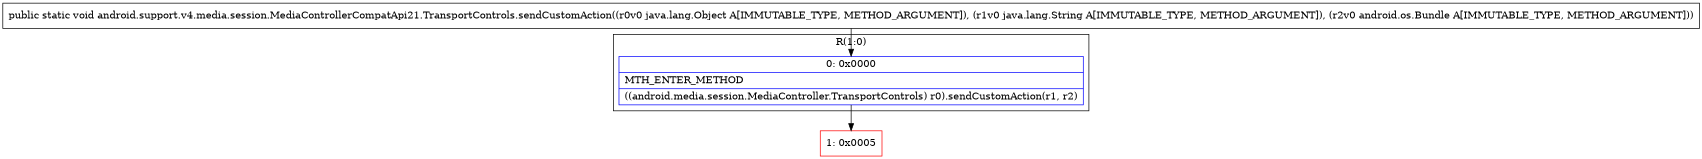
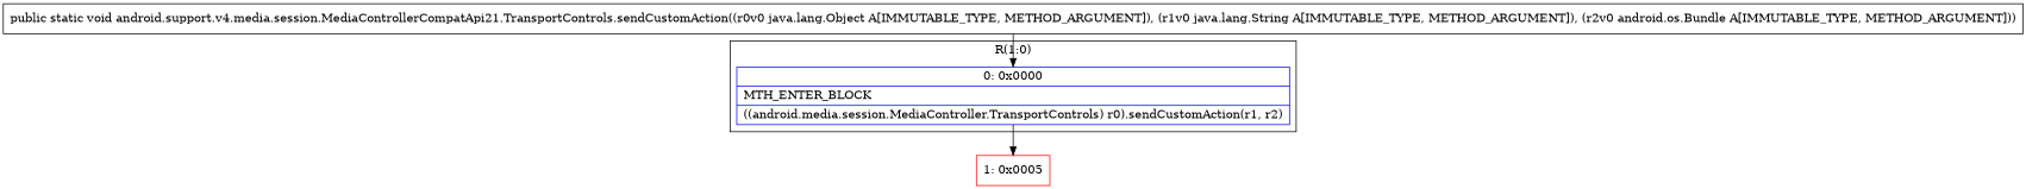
  digraph {
    node [shape=record]
-   n1 [color=blue label="{0\:\ 0x0000|MTH_ENTER_METHOD\l|((android.media.session.MediaController.TransportControls) r0).sendCustomAction(r1, r2)\l}"]
+   n1 [color=blue label="{0\:\ 0x0000|MTH_ENTER_BLOCK\l|((android.media.session.MediaController.TransportControls) r0).sendCustomAction(r1, r2)\l}"]
    n2 [color=red label="{1\:\ 0x0005}"]
    n3 [label="{public static void android.support.v4.media.session.MediaControllerCompatApi21.TransportControls.sendCustomAction((r0v0 java.lang.Object A[IMMUTABLE_TYPE, METHOD_ARGUMENT]), (r1v0 java.lang.String A[IMMUTABLE_TYPE, METHOD_ARGUMENT]), (r2v0 android.os.Bundle A[IMMUTABLE_TYPE, METHOD_ARGUMENT])) }"]
    subgraph cluster_1 {
      label="R(1:0)"
      n1
    }
    n1 -> n2
    n3 -> n1
  }
